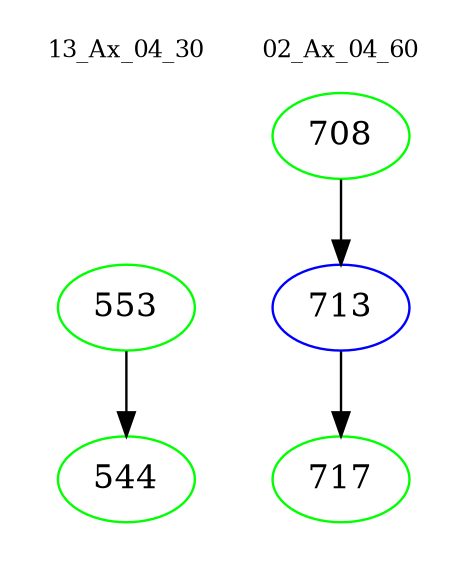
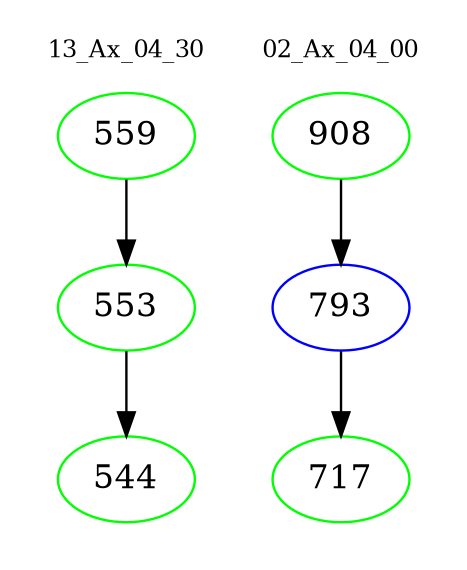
  digraph {
    node [color=green]
    edge [color=black]
+   n1 [label=559]
    n2 [label=553]
    n3 [label=544]
-   n4 [label=708]
-   n5 [color=blue label=713]
+   n4 [label=908]
+   n5 [color=blue label=793]
    n6 [label=717]
    subgraph cluster_1 {
      color=white
      fontsize=10
      label="13_Ax_04_30"
+     n1
      n2
      n3
    }
    subgraph cluster_2 {
      color=white
      fontsize=10
-     label="02_Ax_04_60"
+     label="02_Ax_04_00"
      n4
      n5
      n6
    }
+   n1 -> n2
    n2 -> n3
    n4 -> n5
    n5 -> n6
  }
